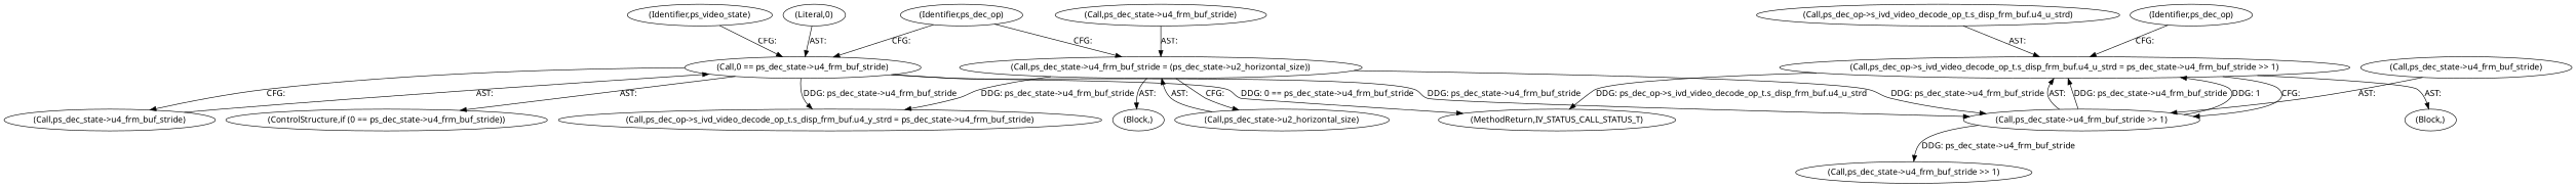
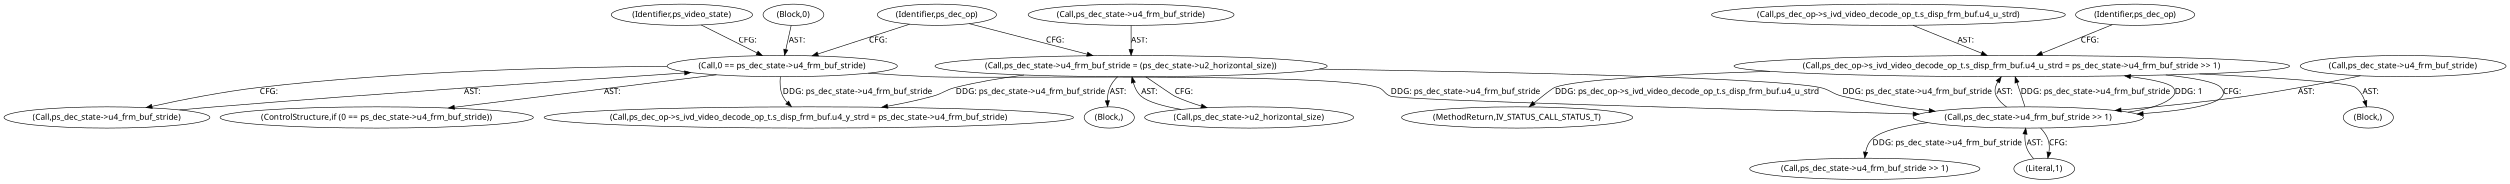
  digraph {
    fontname="Noto Sans"
    node [fontname="Noto Sans"]
    edge [fontname="Noto Sans"]
    n1 [label="(Call,ps_dec_op->s_ivd_video_decode_op_t.s_disp_frm_buf.u4_u_strd = ps_dec_state->u4_frm_buf_stride >> 1)"]
    n2 [label="(Call,ps_dec_state->u4_frm_buf_stride >> 1)"]
    n3 [label="(Block,)"]
    n4 [label="(MethodReturn,IV_STATUS_CALL_STATUS_T)"]
    n5 [label="(Call,ps_dec_state->u4_frm_buf_stride >> 1)"]
+   n6 [label="(Literal,1)"]
    n7 [label="(Call,ps_dec_state->u4_frm_buf_stride = (ps_dec_state->u2_horizontal_size))"]
    n8 [label="(Block,)"]
    n9 [label="(Call,ps_dec_state->u2_horizontal_size)"]
    n10 [label="(Call,ps_dec_op->s_ivd_video_decode_op_t.s_disp_frm_buf.u4_y_strd = ps_dec_state->u4_frm_buf_stride)"]
    n11 [label="(Call,0 == ps_dec_state->u4_frm_buf_stride)"]
    n12 [label="(Call,ps_dec_state->u4_frm_buf_stride)"]
    n13 [label="(ControlStructure,if (0 == ps_dec_state->u4_frm_buf_stride))"]
    n14 [label="(Call,ps_dec_state->u4_frm_buf_stride)"]
    n15 [label="(Identifier,ps_dec_op)"]
    n16 [label="(Identifier,ps_dec_op)"]
    n17 [label="(Identifier,ps_video_state)"]
-   n18 [label="(Literal,0)"]
+   n18 [label="(Block,0)"]
    n19 [label="(Call,ps_dec_state->u4_frm_buf_stride)"]
    n20 [label="(Call,ps_dec_op->s_ivd_video_decode_op_t.s_disp_frm_buf.u4_u_strd)"]
    n1 -> n2 [label="CFG: "]
    n1 -> n3 [label="AST: "]
    n1 -> n4 [label="DDG: ps_dec_op->s_ivd_video_decode_op_t.s_disp_frm_buf.u4_u_strd"]
    n2 -> n1 [label="AST: "]
    n2 -> n1 [label="DDG: ps_dec_state->u4_frm_buf_stride"]
    n2 -> n1 [label="DDG: 1"]
    n2 -> n5 [label="DDG: ps_dec_state->u4_frm_buf_stride"]
+   n2 -> n6 [label="CFG: "]
+   n6 -> n2 [label="AST: "]
    n7 -> n2 [label="DDG: ps_dec_state->u4_frm_buf_stride"]
    n7 -> n8 [label="AST: "]
    n7 -> n9 [label="CFG: "]
    n7 -> n10 [label="DDG: ps_dec_state->u4_frm_buf_stride"]
    n9 -> n7 [label="AST: "]
    n11 -> n2 [label="DDG: ps_dec_state->u4_frm_buf_stride"]
-   n11 -> n4 [label="DDG: 0 == ps_dec_state->u4_frm_buf_stride"]
    n11 -> n10 [label="DDG: ps_dec_state->u4_frm_buf_stride"]
    n11 -> n12 [label="CFG: "]
    n11 -> n13 [label="AST: "]
    n12 -> n11 [label="AST: "]
    n14 -> n7 [label="AST: "]
    n15 -> n7 [label="CFG: "]
    n15 -> n11 [label="CFG: "]
    n16 -> n1 [label="CFG: "]
    n17 -> n11 [label="CFG: "]
    n18 -> n11 [label="AST: "]
    n19 -> n2 [label="AST: "]
    n20 -> n1 [label="AST: "]
  }
